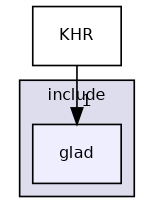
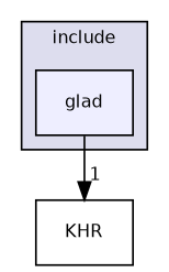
  digraph {
    compound=true
    node [fontname=Helvetica fontsize=10 shape=box]
    n1 [fillcolor="#eeeeff" label=glad pencolor=black style=filled]
    n2 [label=KHR]
    subgraph cluster_1 {
      bgcolor="#ddddee"
      fontname=Helvetica
      fontsize=10
      label=include
      pencolor=black
      n1
    }
-   n2 -> n1 [headlabel=1 labeldistance=1.5 labelfontname=Helvetica labelfontsize=10]
+   n1 -> n2 [headlabel=1 labeldistance=1.5 labelfontname=Helvetica labelfontsize=10]
  }
